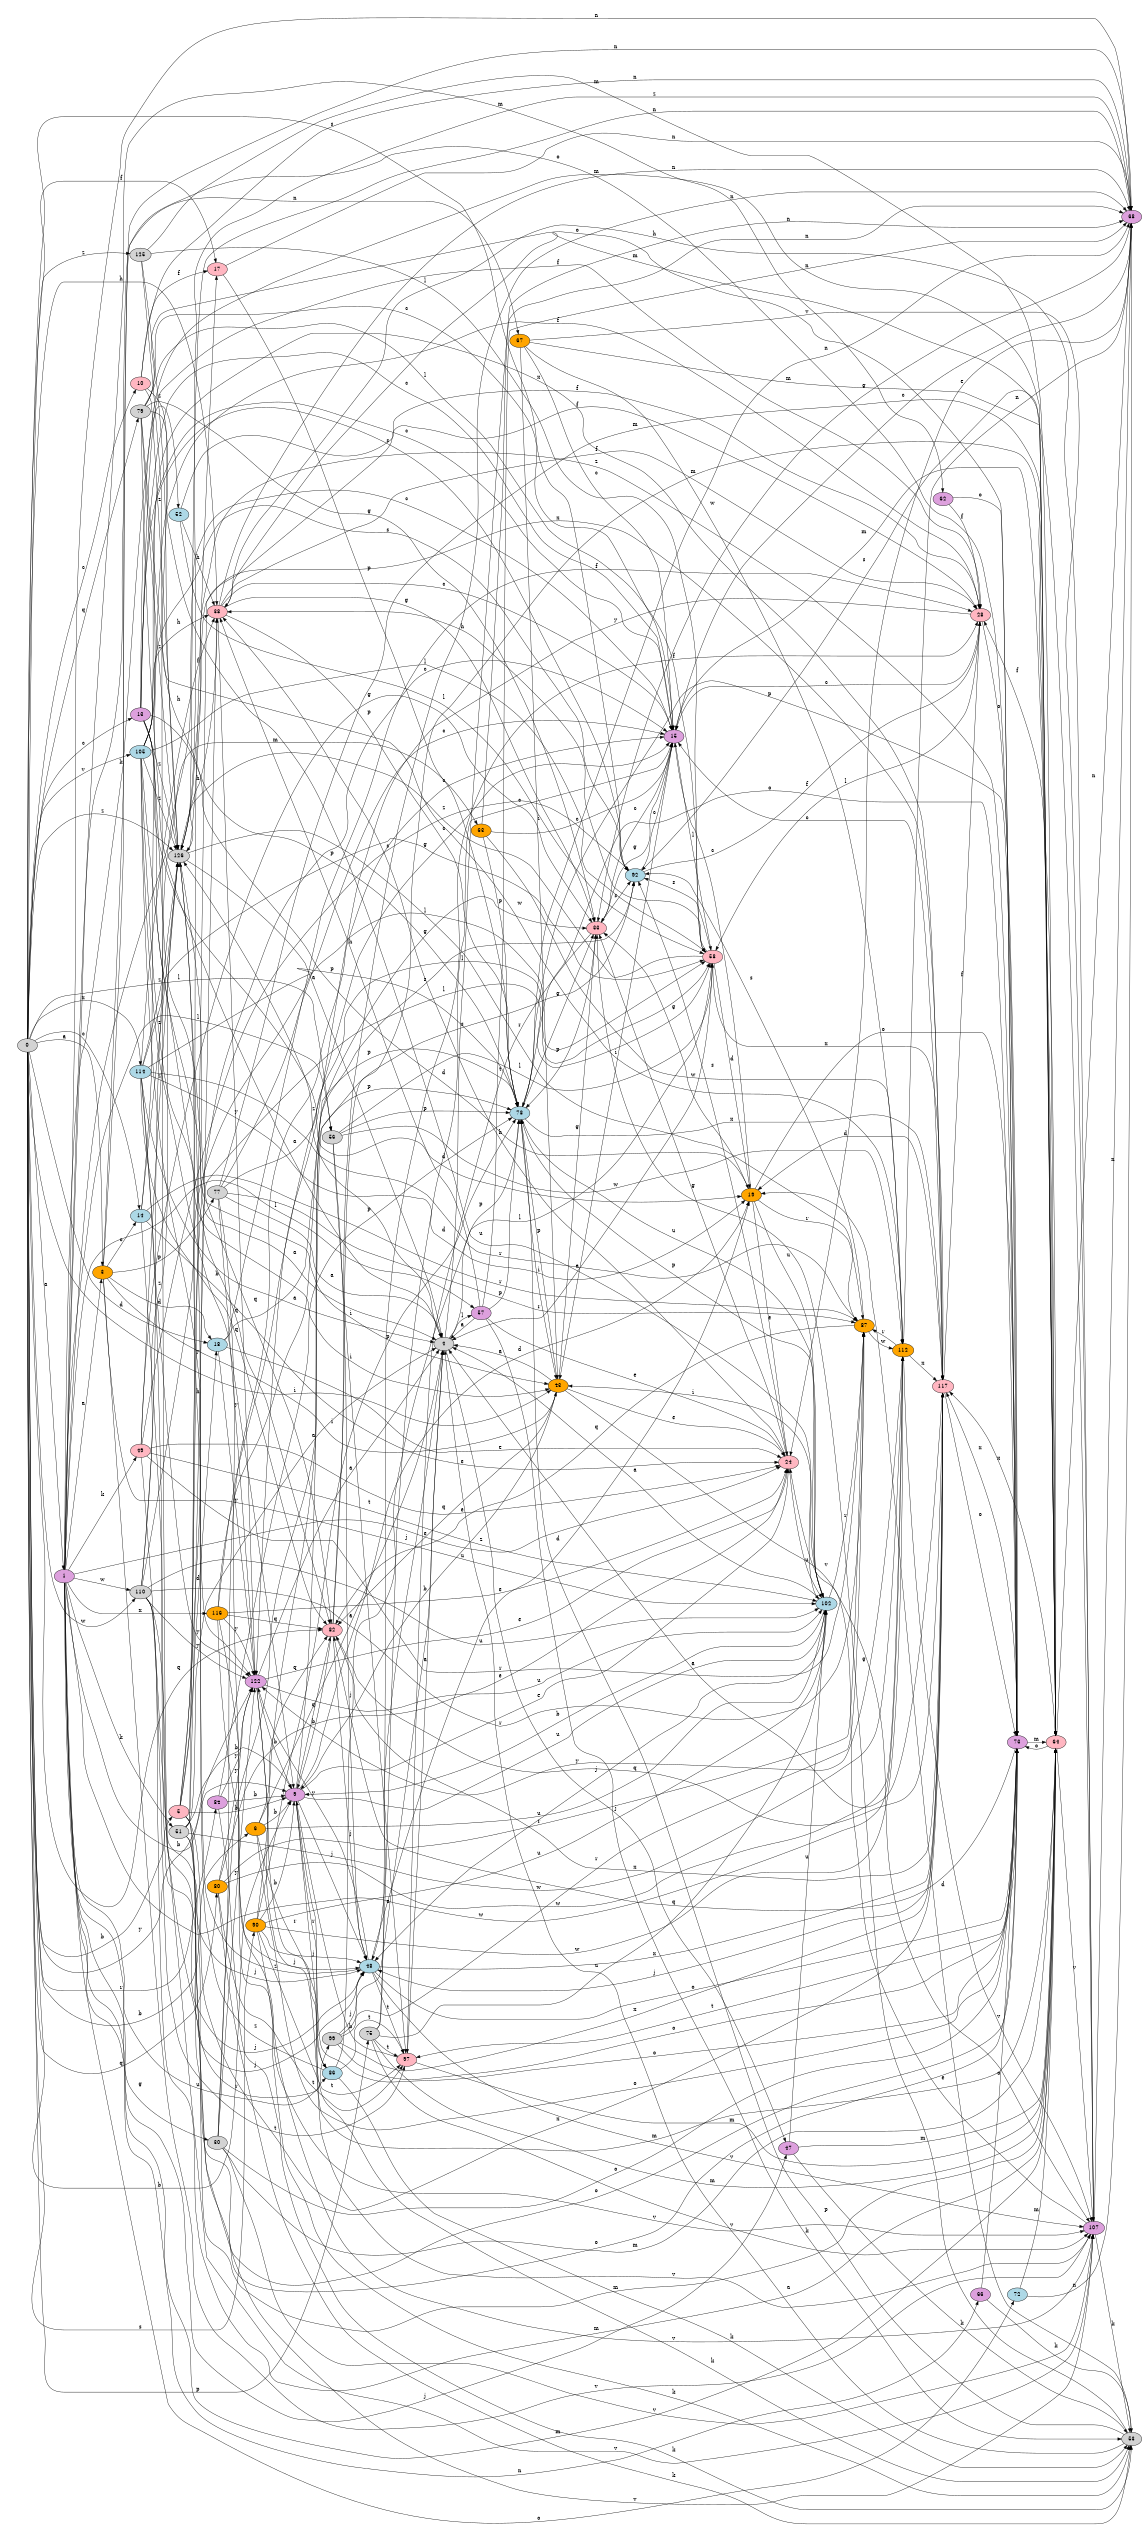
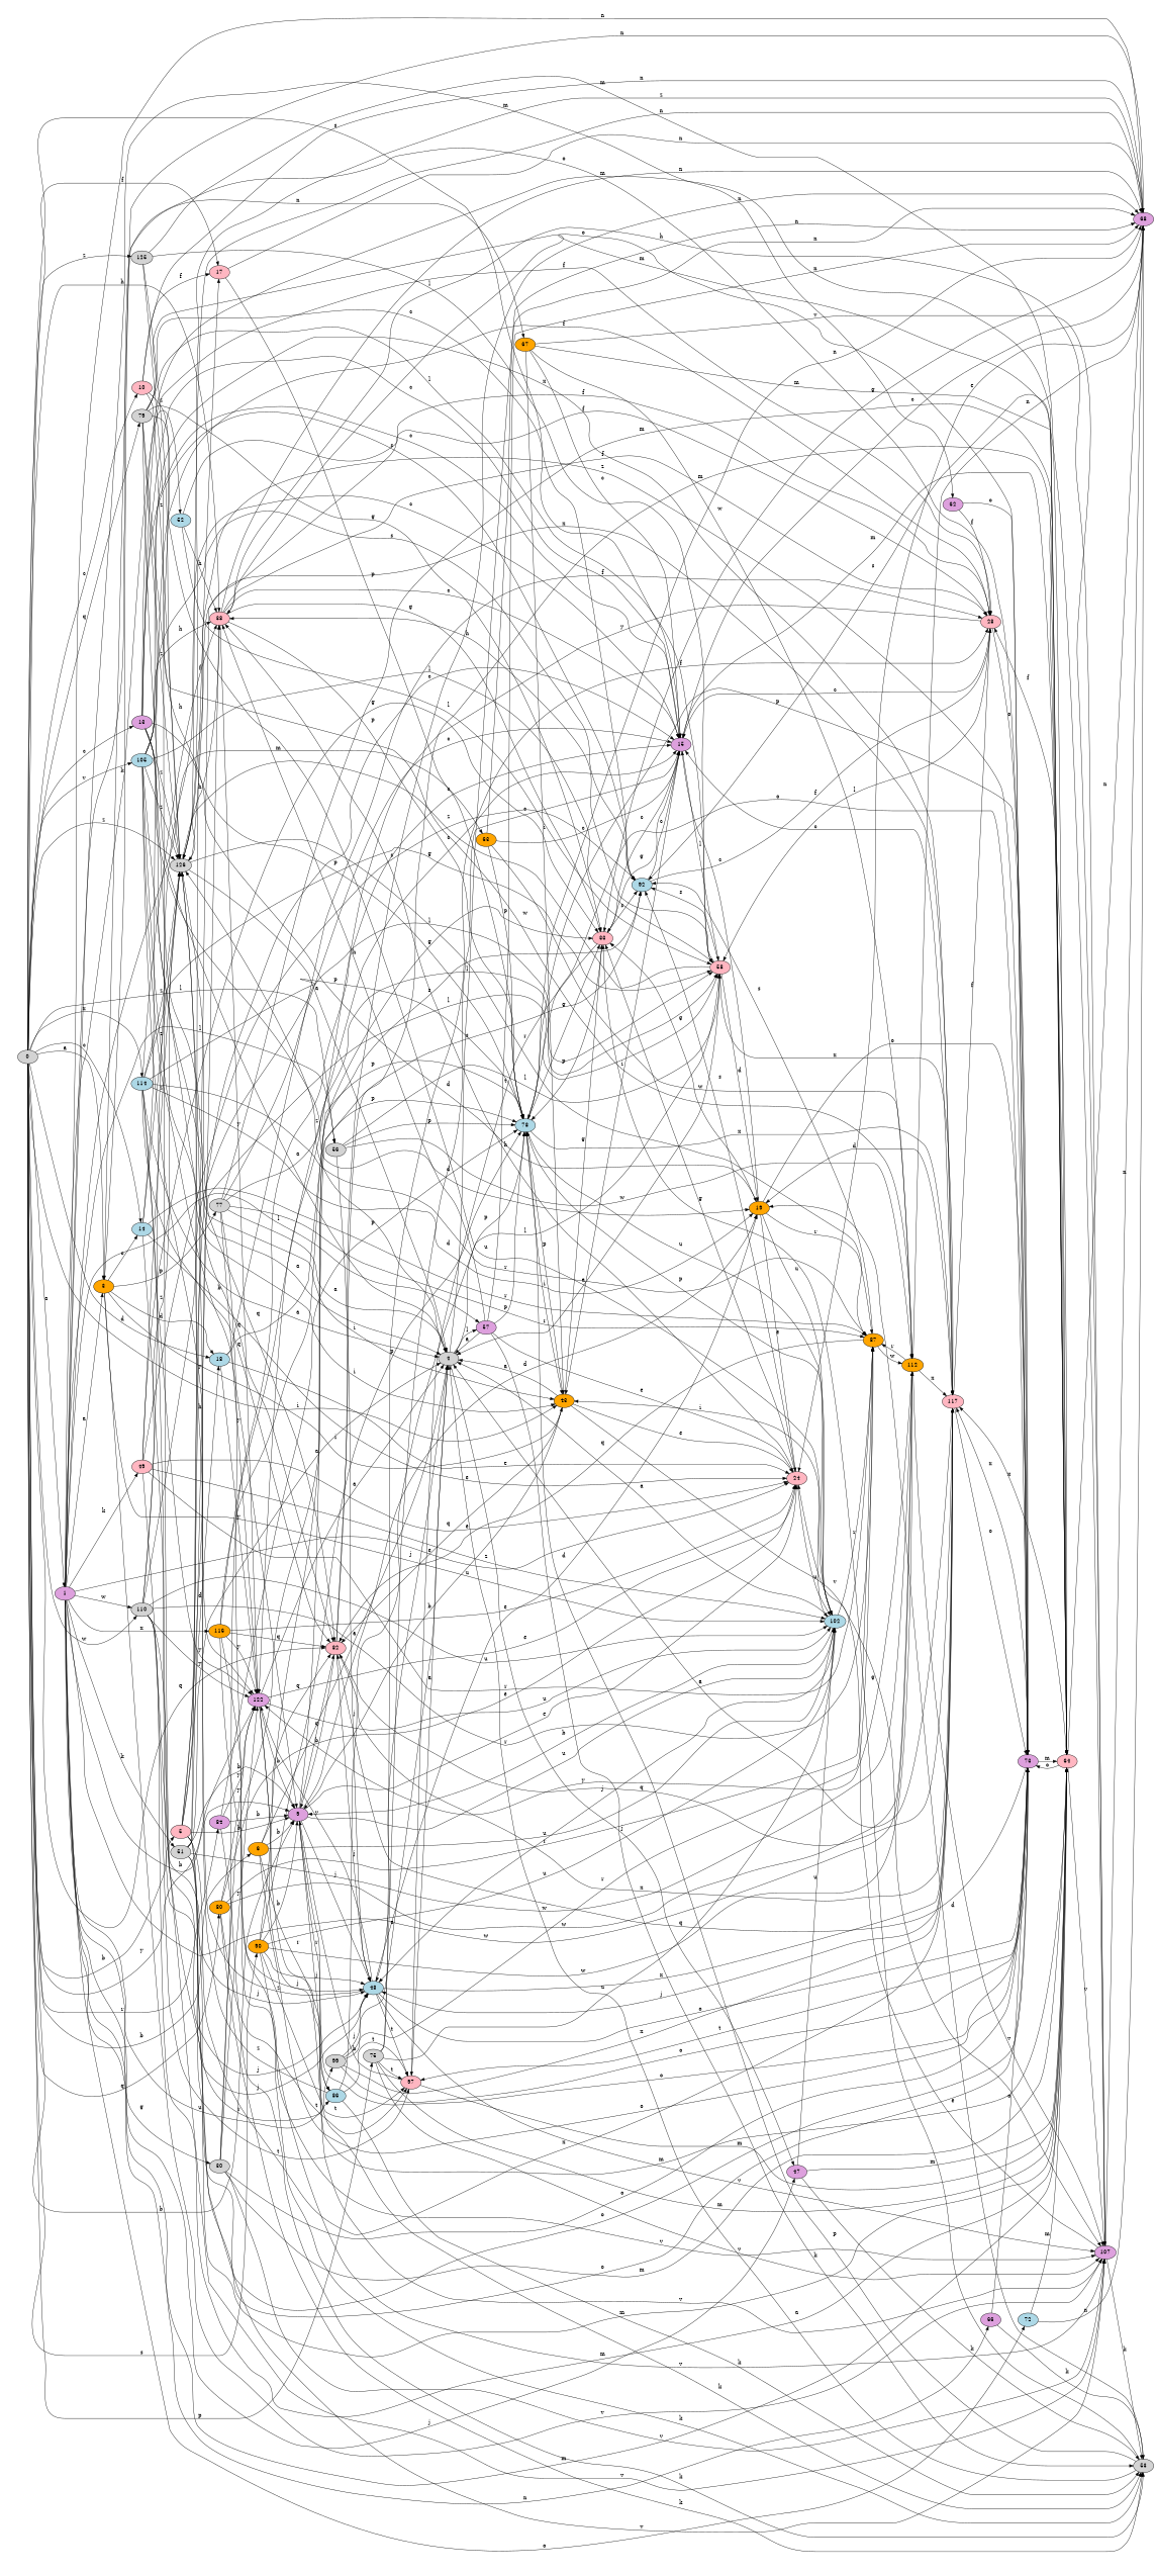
  strict digraph {
    rankdir=LR
    node [fillcolor=plum style=filled]
    1
    0 [fillcolor=lightgrey]
    3 [fillcolor=orange]
    5 [fillcolor=lightpink]
    6 [fillcolor=orange]
    9
    10 [fillcolor=lightpink]
    13
    14 [fillcolor=lightblue]
    18 [fillcolor=lightblue]
    n11 [fillcolor=lightpink label=17]
    38 [fillcolor=lightpink]
    43 [fillcolor=orange]
    56 [fillcolor=lightgrey]
    75 [fillcolor=lightgrey]
    79 [fillcolor=lightgrey]
    80 [fillcolor=orange]
    82 [fillcolor=lightpink]
    84
    90 [fillcolor=orange]
    92 [fillcolor=lightblue]
    105 [fillcolor=lightblue]
    110 [fillcolor=lightgrey]
    114 [fillcolor=lightblue]
    122
    125 [fillcolor=lightgrey]
    126 [fillcolor=lightgrey]
    24 [fillcolor=lightpink]
    30 [fillcolor=lightgrey]
    47
    49 [fillcolor=lightpink]
    51 [fillcolor=lightgrey]
    52 [fillcolor=lightblue]
    57
    62
    63 [fillcolor=orange]
    64 [fillcolor=lightpink]
    66
    67 [fillcolor=orange]
    68
    72 [fillcolor=lightblue]
    99 [fillcolor=lightgrey]
    112 [fillcolor=orange]
    116 [fillcolor=orange]
    73
    77 [fillcolor=lightgrey]
    102 [fillcolor=lightblue]
    107
    15
    58 [fillcolor=lightpink]
    117 [fillcolor=lightpink]
    4 [fillcolor=lightgrey]
    86 [fillcolor=lightblue]
    48 [fillcolor=lightblue]
    19 [fillcolor=orange]
    53 [fillcolor=lightgrey]
    78 [fillcolor=lightblue]
    28 [fillcolor=lightpink]
    87 [fillcolor=orange]
    33 [fillcolor=lightpink]
    97 [fillcolor=lightpink]
    1 -> 3 [label=a]
    1 -> 9 [label=b]
    1 -> 56 [label=l]
    1 -> 110 [label=w]
    1 -> 24 [label=e]
    1 -> 30 [label=g]
    1 -> 47 [label=j]
    1 -> 49 [label=k]
    1 -> 51 [label=k]
    1 -> 52 [label=k]
    1 -> 57 [label=l]
    1 -> 62 [label=m]
    1 -> 63 [label=m]
    1 -> 64 [label=m]
    1 -> 66 [label=n]
    1 -> 67 [label=n]
    1 -> 68 [label=n]
    1 -> 72 [label=o]
    1 -> 99 [label=u]
    1 -> 112 [label=w]
    1 -> 116 [label=x]
    0 -> 1 [label=a]
    0 -> 3 [label=a]
    0 -> 5 [label=b]
    0 -> 6 [label=b]
    0 -> 9 [label=b]
    0 -> 10 [label=c]
    0 -> 13 [label=c]
    0 -> 14 [label=c]
    0 -> 18 [label=d]
    0 -> n11 [label=f]
    0 -> 38 [label=h]
    0 -> 43 [label=i]
    0 -> 56 [label=l]
    0 -> 75 [label=p]
    0 -> 79 [label=q]
    0 -> 80 [label=q]
    0 -> 82 [label=q]
    0 -> 84 [label=r]
    0 -> 90 [label=s]
    0 -> 92 [label=s]
    0 -> 105 [label=v]
    0 -> 110 [label=w]
    0 -> 114 [label=x]
    0 -> 122 [label=y]
    0 -> 125 [label=z]
    0 -> 126 [label=z]
    3 -> 14 [label=c]
    3 -> 18 [label=d]
    3 -> 43 [label=i]
-   3 -> 68 [label=n]
+   68 -> 3 [label=n]
    3 -> 73 [label=o]
    3 -> 77 [label=p]
    3 -> 102 [label=u]
    3 -> 107 [label=v]
    5 -> 9 [label=b]
    5 -> 18 [label=d]
    5 -> n11 [label=f]
    5 -> 73 [label=o]
    5 -> 107 [label=v]
    5 -> 15 [label=c]
    5 -> 58 [label=l]
    5 -> 117 [label=x]
    6 -> 9 [label=b]
    6 -> 82 [label=q]
    6 -> 73 [label=o]
    6 -> 102 [label=u]
    6 -> 4 [label=a]
    6 -> 86 [label=r]
    9 -> 82 [label=q]
    9 -> 92 [label=s]
    9 -> 24 [label=e]
    9 -> 73 [label=o]
    9 -> 102 [label=u]
    9 -> 86 [label=r]
    9 -> 48 [label=j]
    9 -> 19 [label=d]
    9 -> 53 [label=k]
    10 -> n11 [label=f]
    10 -> 126 [label=z]
    10 -> 68 [label=n]
    10 -> 102 [label=u]
    13 -> 43 [label=i]
    13 -> 82 [label=q]
    13 -> 92 [label=s]
    13 -> 126 [label=z]
    13 -> 64 [label=m]
    13 -> 15 [label=c]
    13 -> 19 [label=d]
    13 -> 78 [label=p]
    13 -> 28 [label=f]
    14 -> 126 [label=z]
    14 -> 24 [label=e]
    14 -> 86 [label=r]
    14 -> 28 [label=f]
    14 -> 87 [label=r]
    18 -> 122 [label=y]
    18 -> 24 [label=e]
    18 -> 78 [label=p]
    18 -> 28 [label=f]
    n11 -> 68 [label=n]
    n11 -> 78 [label=p]
    38 -> 122 [label=y]
    38 -> 64 [label=m]
    38 -> 68 [label=n]
    38 -> 15 [label=c]
    38 -> 78 [label=p]
    38 -> 28 [label=f]
    38 -> 33 [label=g]
    43 -> 9 [label=b]
    43 -> 82 [label=q]
    43 -> 24 [label=e]
    43 -> 107 [label=v]
    43 -> 4 [label=a]
    43 -> 78 [label=p]
    43 -> 33 [label=g]
    56 -> 112 [label=w]
    56 -> 58 [label=l]
    56 -> 48 [label=j]
    56 -> 78 [label=p]
-   56 -> 97 [label=t]
    75 -> 64 [label=m]
    75 -> 102 [label=u]
    75 -> 107 [label=v]
    75 -> 15 [label=c]
    75 -> 28 [label=f]
    75 -> 97 [label=t]
    79 -> 126 [label=z]
    79 -> 112 [label=w]
    79 -> 73 [label=o]
    79 -> 15 [label=c]
    79 -> 58 [label=l]
    79 -> 4 [label=a]
    79 -> 19 [label=d]
    79 -> 33 [label=g]
    80 -> 122 [label=y]
    80 -> 24 [label=e]
    80 -> 112 [label=w]
    80 -> 53 [label=k]
    80 -> 87 [label=r]
    80 -> 97 [label=t]
    82 -> 9 [label=b]
    82 -> 64 [label=m]
    82 -> 68 [label=n]
    82 -> 117 [label=x]
    82 -> 48 [label=j]
    84 -> 9 [label=b]
    84 -> 122 [label=y]
    84 -> 53 [label=k]
    84 -> 78 [label=p]
    90 -> 9 [label=b]
    90 -> 112 [label=w]
    90 -> 102 [label=u]
    90 -> 107 [label=v]
    90 -> 48 [label=j]
    90 -> 78 [label=p]
    90 -> 33 [label=g]
    90 -> 97 [label=t]
    92 -> 15 [label=c]
    92 -> 28 [label=f]
    105 -> 9 [label=b]
    105 -> 38 [label=h]
    105 -> 43 [label=i]
    105 -> 92 [label=s]
    105 -> 122 [label=y]
    105 -> 126 [label=z]
    105 -> 15 [label=c]
    105 -> 58 [label=l]
    105 -> 117 [label=x]
    105 -> 4 [label=a]
    110 -> 122 [label=y]
    110 -> 126 [label=z]
    110 -> 64 [label=m]
    110 -> 102 [label=u]
    110 -> 15 [label=c]
    110 -> 58 [label=l]
    110 -> 48 [label=j]
    110 -> 87 [label=r]
    110 -> 97 [label=t]
    114 -> 38 [label=h]
    114 -> 82 [label=q]
    114 -> 122 [label=y]
    114 -> 126 [label=z]
    114 -> 58 [label=g]
    114 -> 4 [label=a]
    114 -> 48 [label=j]
    114 -> 19 [label=d]
    114 -> 78 [label=p]
    114 -> 87 [label=r]
    122 -> 9 [label=b]
    122 -> 24 [label=e]
    122 -> 64 [label=m]
    122 -> 102 [label=u]
    122 -> 107 [label=v]
    122 -> 4 [label=a]
    125 -> 126 [label=z]
    125 -> 64 [label=m]
    125 -> 58 [label=l]
    125 -> 48 [label=j]
    126 -> 38 [label=h]
    126 -> 82 [label=q]
    126 -> 68 [label=n]
    126 -> 117 [label=x]
    126 -> 4 [label=a]
    126 -> 87 [label=r]
    24 -> 38 [label=h]
    24 -> 92 [label=s]
    24 -> 102 [label=u]
    24 -> 33 [label=g]
    30 -> 122 [label=y]
    30 -> 64 [label=m]
    30 -> 73 [label=o]
    30 -> 107 [label=v]
    30 -> 15 [label=c]
    30 -> 78 [label=p]
    47 -> 64 [label=m]
    47 -> 102 [label=u]
    47 -> 53 [label=k]
    49 -> 92 [label=s]
    49 -> 126 [label=z]
    49 -> 24 [label=e]
    49 -> 102 [label=z]
    49 -> 107 [label=v]
    49 -> 87 [label=r]
    49 -> 33 [label=g]
    51 -> 9 [label=b]
    51 -> 38 [label=h]
    51 -> 64 [label=m]
    51 -> 112 [label=w]
    51 -> 73 [label=o]
    51 -> 4 [label=a]
    51 -> 28 [label=f]
    52 -> 38 [label=h]
    52 -> 58 [label=l]
    52 -> 28 [label=f]
    57 -> 38 [label=h]
    57 -> 24 [label=e]
    57 -> 68 [label=n]
    57 -> 4 [label=a]
    57 -> 53 [label=k]
    57 -> 78 [label=p]
    62 -> 73 [label=o]
    62 -> 28 [label=f]
    63 -> 68 [label=n]
    63 -> 112 [label=w]
    63 -> 15 [label=c]
    63 -> 78 [label=p]
    64 -> 68 [label=n]
    64 -> 73 [label=o]
    64 -> 107 [label=v]
    64 -> 117 [label=x]
    64 -> 28 [label=f]
    66 -> 73 [label=o]
    66 -> 53 [label=k]
    67 -> 43 [label=i]
    67 -> 64 [label=m]
    67 -> 112 [label=w]
    67 -> 107 [label=v]
    67 -> 15 [label=c]
    68 -> 126 [label=z]
    68 -> 24 [label=e]
    68 -> 15 [label=c]
    68 -> 33 [label=g]
    72 -> 64 [label=m]
    72 -> 68 [label=n]
    99 -> 73 [label=o]
    99 -> 117 [label=x]
    99 -> 4 [label=a]
    99 -> 48 [label=j]
    99 -> 87 [label=r]
    112 -> 122 [label=y]
    112 -> 68 [label=n]
    112 -> 107 [label=v]
    112 -> 117 [label=x]
    112 -> 87 [label=r]
    116 -> 82 [label=q]
    116 -> 92 [label=s]
    116 -> 122 [label=y]
    116 -> 24 [label=e]
    116 -> 15 [label=c]
    116 -> 48 [label=j]
    116 -> 53 [label=k]
    73 -> 82 [label=q]
    73 -> 126 [label=z]
    73 -> 64 [label=m]
    73 -> 117 [label=x]
    73 -> 78 [label=p]
    73 -> 97 [label=t]
    77 -> 122 [label=y]
    77 -> 64 [label=m]
    77 -> 107 [label=v]
    77 -> 15 [label=c]
    77 -> 58 [label=l]
    77 -> 4 [label=a]
    77 -> 87 [label=r]
    102 -> 9 [label=b]
    102 -> 43 [label=i]
    102 -> 4 [label=a]
    102 -> 48 [label=j]
    102 -> 78 [label=p]
    102 -> 87 [label=r]
    107 -> 38 [label=h]
    107 -> 92 [label=s]
    107 -> 24 [label=e]
    107 -> 68 [label=n]
    107 -> 53 [label=k]
    15 -> 43 [label=i]
    15 -> 64 [label=m]
    15 -> 58 [label=l]
    15 -> 33 [label=g]
    58 -> 38 [label=h]
    58 -> 92 [label=s]
    58 -> 126 [label=z]
    58 -> 117 [label=x]
    58 -> 4 [label=a]
    58 -> 19 [label=d]
    117 -> 82 [label=q]
    117 -> 73 [label=o]
    117 -> 15 [label=c]
    117 -> 4 [label=a]
    117 -> 48 [label=j]
    117 -> 19 [label=d]
    117 -> 28 [label=f]
    4 -> 126 [label=z]
    4 -> 47 [label=j]
    4 -> 57 [label=l]
    4 -> 68 [label=n]
    4 -> 48 [label=j]
    4 -> 78 [label=p]
    86 -> 126 [label=z]
    86 -> 58 [label=l]
    86 -> 53 [label=k]
    86 -> 97 [label=t]
    48 -> 122 [label=y]
    48 -> 126 [label=z]
    48 -> 73 [label=o]
    48 -> 107 [label=v]
    48 -> 117 [label=x]
    48 -> 19 [label=d]
    48 -> 97 [label=t]
    19 -> 24 [label=e]
    19 -> 73 [label=o]
    19 -> 102 [label=u]
    19 -> 15 [label=c]
    19 -> 87 [label=r]
    19 -> 33 [label=g]
    53 -> 4 [label=a]
    53 -> 19 [label=d]
    53 -> 78 [label=p]
    53 -> 33 [label=g]
    78 -> 43 [label=i]
    78 -> 68 [label=n]
    78 -> 73 [label=o]
    78 -> 102 [label=u]
    78 -> 117 [label=x]
    78 -> 33 [label=g]
    28 -> 122 [label=y]
    28 -> 73 [label=o]
    28 -> 15 [label=c]
    28 -> 58 [label=l]
    87 -> 82 [label=q]
    87 -> 92 [label=s]
    87 -> 112 [label=w]
    33 -> 92 [label=s]
    33 -> 15 [label=c]
    33 -> 78 [label=p]
    33 -> 97 [label=t]
    97 -> 9 [label=b]
    97 -> 64 [label=m]
    97 -> 4 [label=a]
  }
